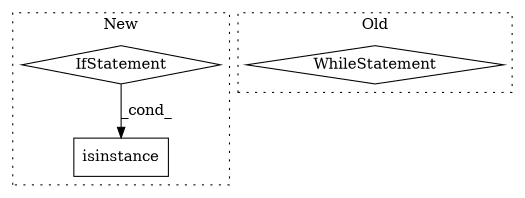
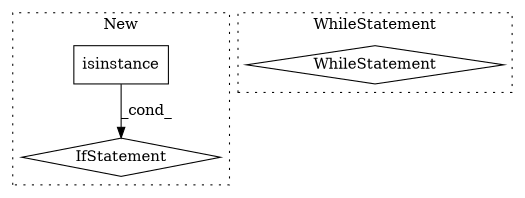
  digraph {
    node [shape=diamond]
    n1 [a=32 l="11,1" label=isinstance s="5834,5864" shape=box]
    n2 [a=25 l="4,2" label=IfStatement s="5830,5865"]
    n3 [a=61 l="7,2" label=WhileStatement s="5758,5800"]
    subgraph cluster_1 {
      label=New
      style=dotted
      n1
      n2
    }
    subgraph cluster_2 {
-     label=Old
+     label=WhileStatement
      style=dotted
      n3
    }
-   n2 -> n1 [label=_cond_]
+   n1 -> n2 [label=_cond_]
  }
